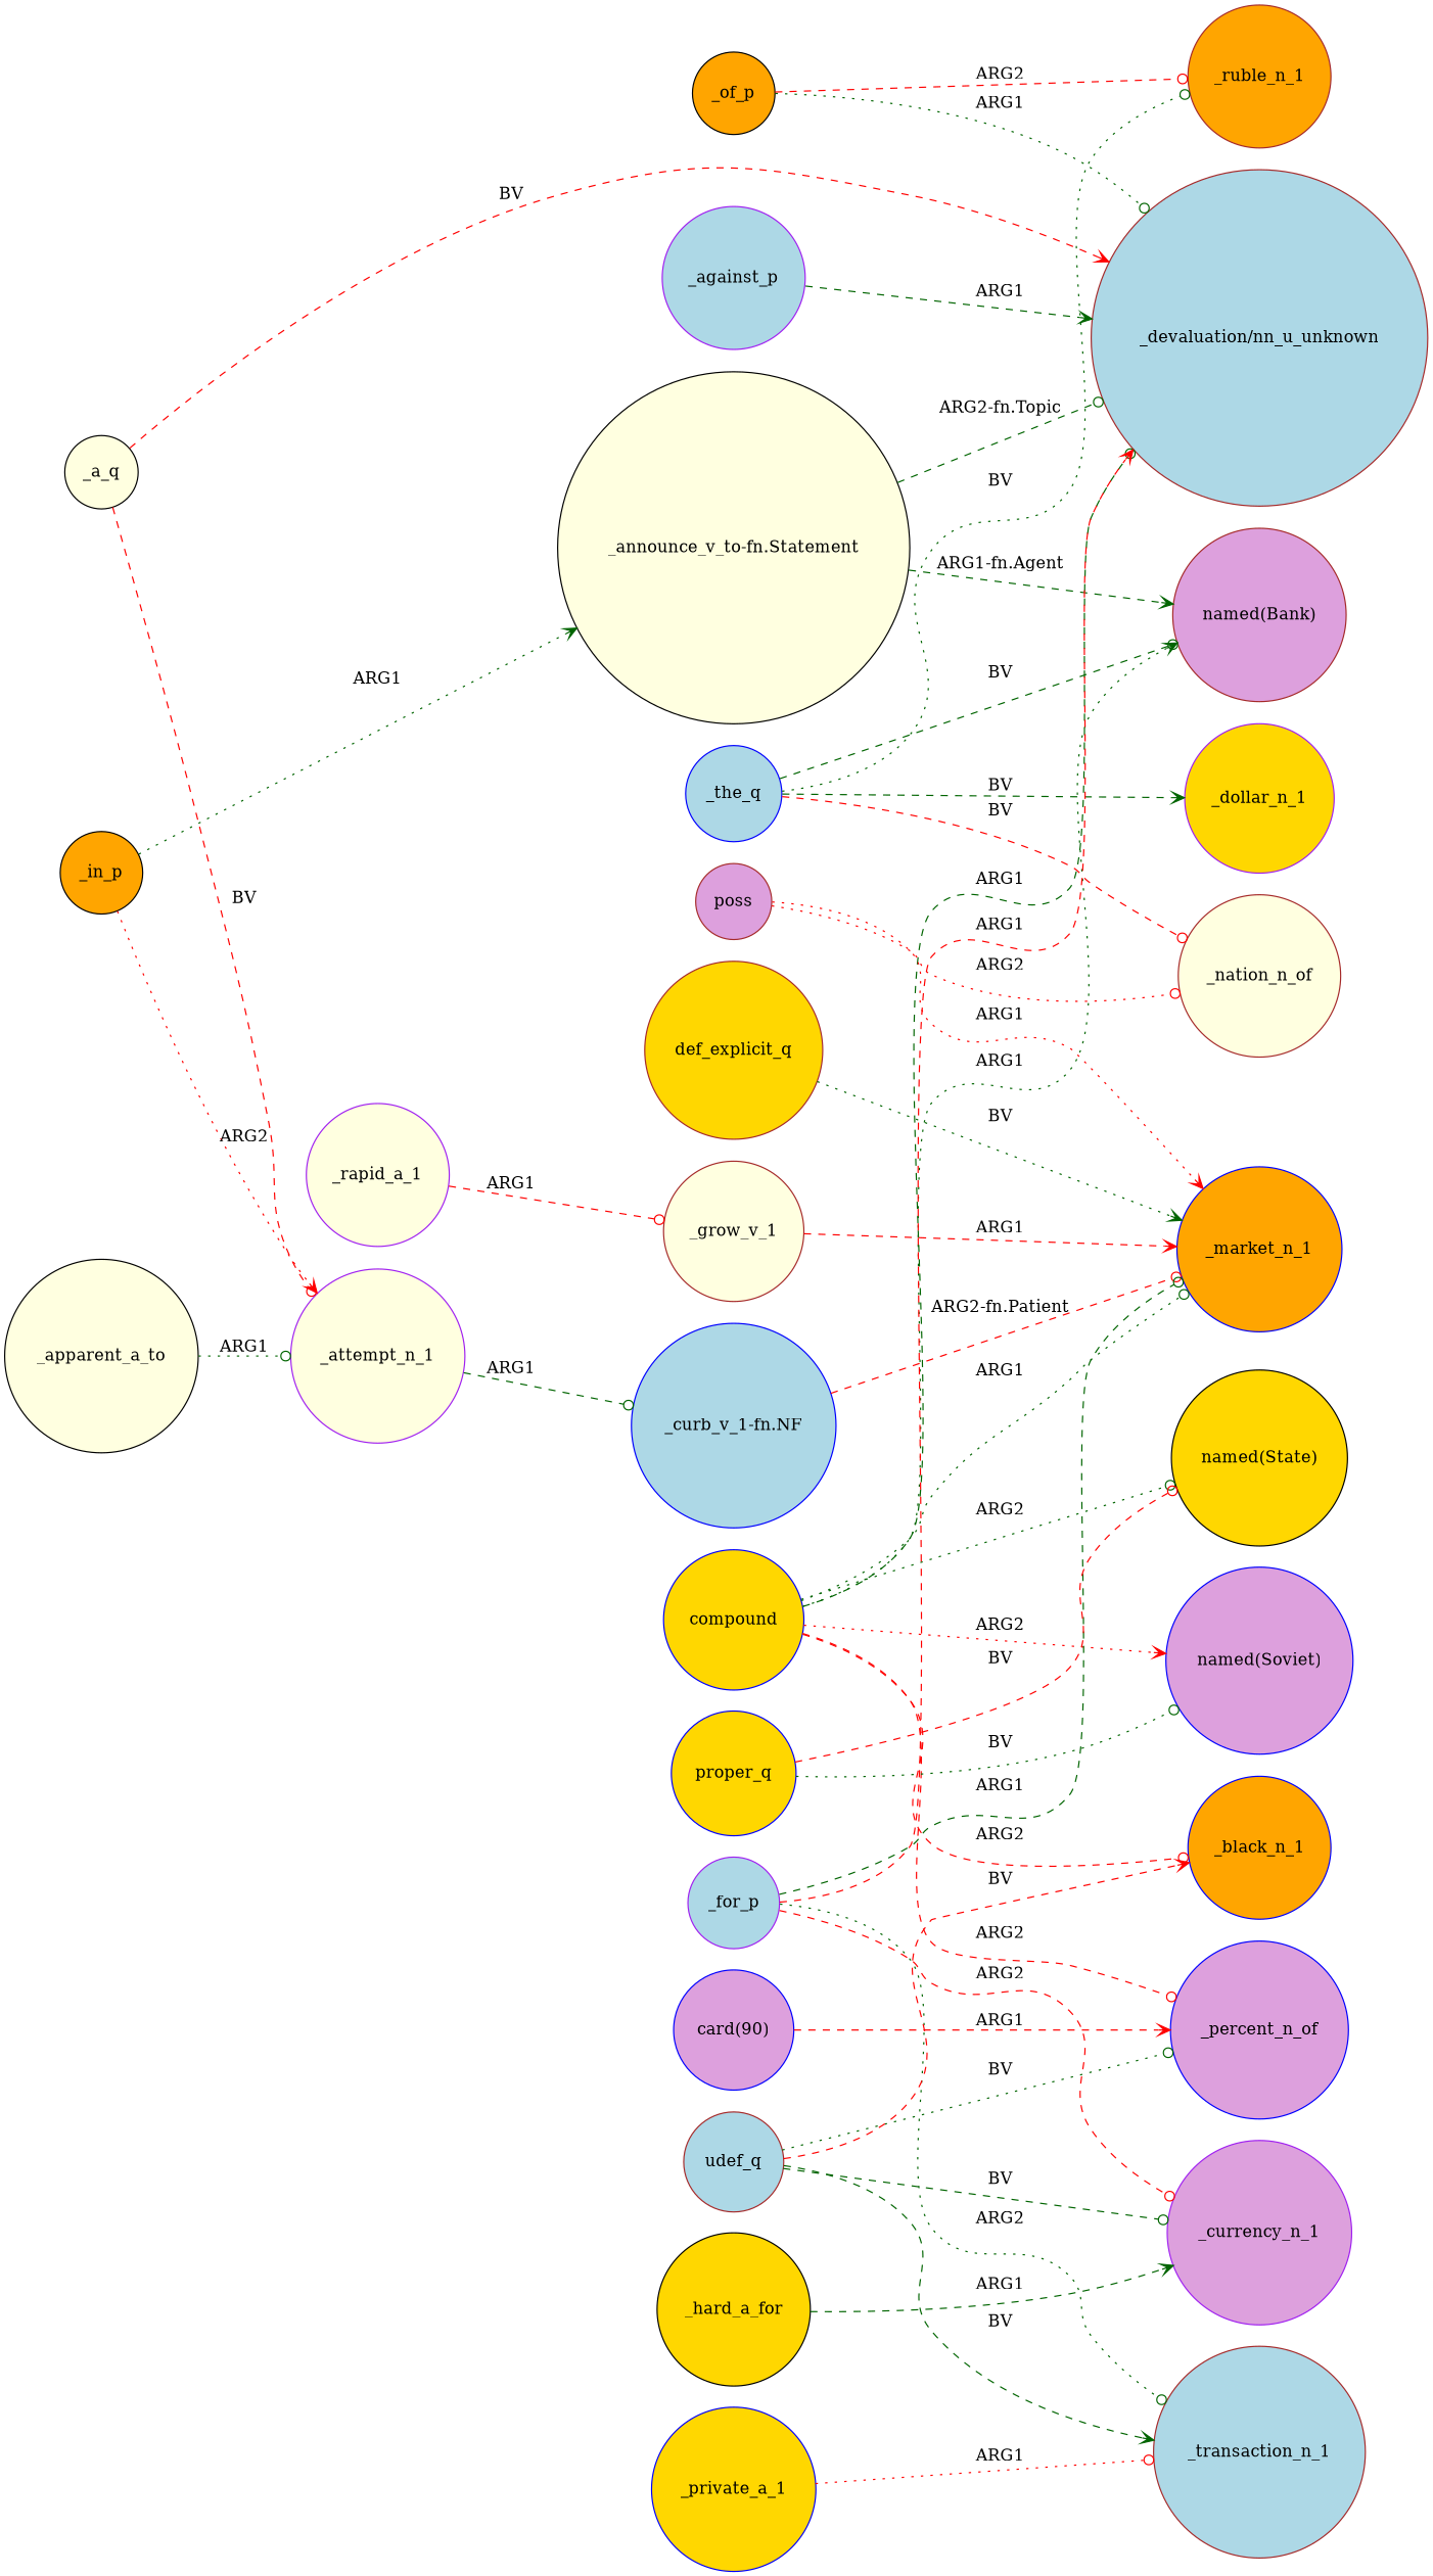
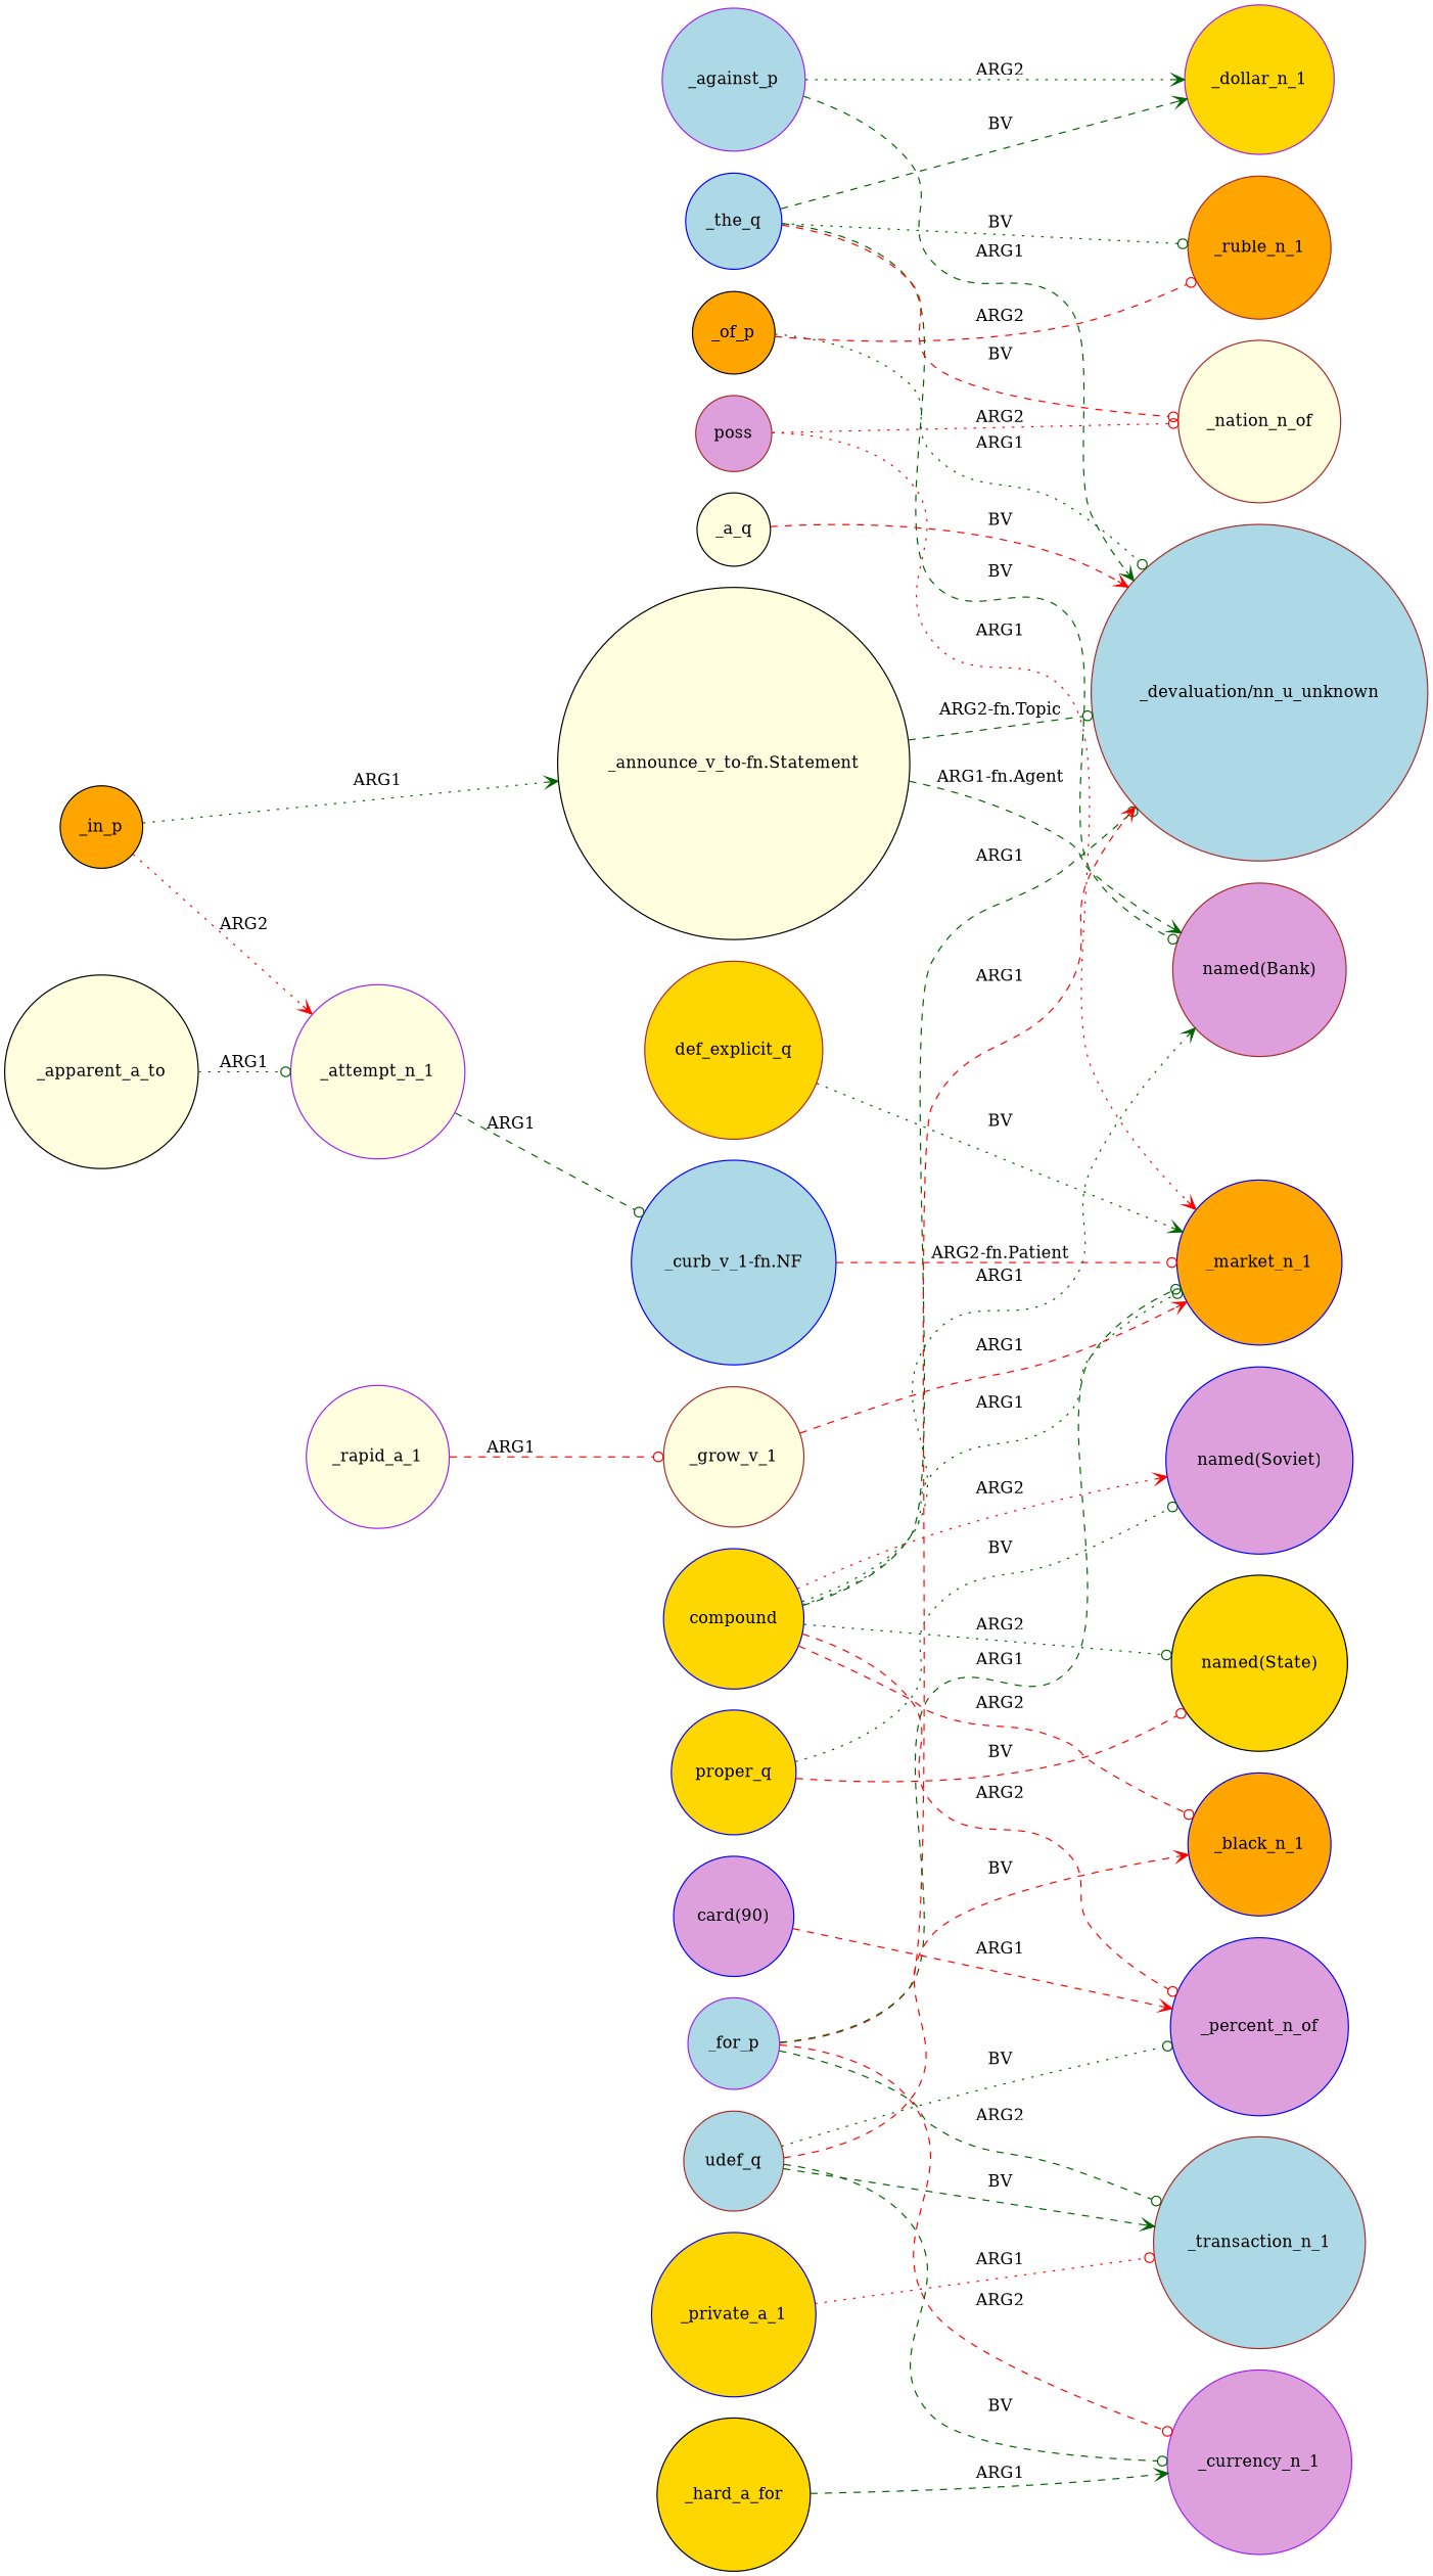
  digraph {
    rankdir=LR
    node [color=blue fillcolor=lightyellow shape=circle style=filled]
    edge [arrowhead=odot color=darkgreen style=dashed]
    _in_p [color=black fillcolor=orange]
    "_announce_v_to-fn.Statement" [color=black]
    _attempt_n_1 [color=purple]
    "_devaluation/nn_u_unknown" [color=brown fillcolor=lightblue]
    "named(Bank)" [color=brown fillcolor=plum]
    "_curb_v_1-fn.NF" [fillcolor=lightblue]
    compound [fillcolor=gold]
    _market_n_1 [fillcolor=orange]
    "named(Soviet)" [fillcolor=plum]
    _percent_n_of [fillcolor=plum]
    "named(State)" [color=black fillcolor=gold]
    _black_n_1 [fillcolor=orange]
    _of_p [color=black fillcolor=orange]
    _ruble_n_1 [color=brown fillcolor=orange]
    _the_q [fillcolor=lightblue]
    _dollar_n_1 [color=purple fillcolor=gold]
    _nation_n_of [color=brown]
    _for_p [color=purple fillcolor=lightblue]
    _transaction_n_1 [color=brown fillcolor=lightblue]
    _currency_n_1 [color=purple fillcolor=plum]
    def_explicit_q [color=brown fillcolor=gold]
    proper_q [fillcolor=gold]
    _a_q [color=black]
    udef_q [color=brown fillcolor=lightblue]
    poss [color=brown fillcolor=plum]
    "card(90)" [fillcolor=plum]
    _apparent_a_to [color=black]
    _grow_v_1 [color=brown]
    _against_p [color=purple fillcolor=lightblue]
    _hard_a_for [color=black fillcolor=gold]
    _rapid_a_1 [color=purple]
    _private_a_1 [fillcolor=gold]
    _in_p -> "_announce_v_to-fn.Statement" [arrowhead=vee label=ARG1 style=dotted]
    _in_p -> _attempt_n_1 [arrowhead=vee color=red label=ARG2 style=dotted]
    "_announce_v_to-fn.Statement" -> "_devaluation/nn_u_unknown" [label="ARG2-fn.Topic"]
    "_announce_v_to-fn.Statement" -> "named(Bank)" [arrowhead=vee label="ARG1-fn.Agent"]
    _attempt_n_1 -> "_curb_v_1-fn.NF" [label=ARG1]
    "_curb_v_1-fn.NF" -> _market_n_1 [color=red label="ARG2-fn.Patient"]
    compound -> "_devaluation/nn_u_unknown" [label=ARG1]
    compound -> "named(Bank)" [arrowhead=vee label=ARG1 style=dotted]
    compound -> _market_n_1 [label=ARG1 style=dotted]
    compound -> "named(Soviet)" [arrowhead=vee color=red label=ARG2 style=dotted]
    compound -> _percent_n_of [color=red label=ARG2]
    compound -> "named(State)" [label=ARG2 style=dotted]
    compound -> _black_n_1 [color=red label=ARG2]
    _of_p -> "_devaluation/nn_u_unknown" [label=ARG1 style=dotted]
    _of_p -> _ruble_n_1 [color=red label=ARG2]
    _the_q -> "named(Bank)" [label=BV]
    _the_q -> _ruble_n_1 [label=BV style=dotted]
    _the_q -> _dollar_n_1 [arrowhead=vee label=BV]
    _the_q -> _nation_n_of [color=red label=BV]
    _for_p -> "_devaluation/nn_u_unknown" [arrowhead=vee color=red label=ARG1]
    _for_p -> _market_n_1 [label=ARG1]
-   _for_p -> _transaction_n_1 [label=ARG2 style=dotted]
+   _for_p -> _transaction_n_1 [label=ARG2]
    _for_p -> _currency_n_1 [color=red label=ARG2]
    def_explicit_q -> _market_n_1 [arrowhead=vee label=BV style=dotted]
    proper_q -> "named(Soviet)" [label=BV style=dotted]
    proper_q -> "named(State)" [color=red label=BV]
-   _a_q -> _attempt_n_1 [color=red label=BV]
    _a_q -> "_devaluation/nn_u_unknown" [arrowhead=vee color=red label=BV]
    udef_q -> _percent_n_of [label=BV style=dotted]
    udef_q -> _black_n_1 [arrowhead=vee color=red label=BV]
    udef_q -> _transaction_n_1 [arrowhead=vee label=BV]
    udef_q -> _currency_n_1 [label=BV]
    poss -> _market_n_1 [arrowhead=vee color=red label=ARG1 style=dotted]
    poss -> _nation_n_of [color=red label=ARG2 style=dotted]
    "card(90)" -> _percent_n_of [arrowhead=vee color=red label=ARG1]
    _apparent_a_to -> _attempt_n_1 [label=ARG1 style=dotted]
    _grow_v_1 -> _market_n_1 [arrowhead=vee color=red label=ARG1]
    _against_p -> "_devaluation/nn_u_unknown" [arrowhead=vee label=ARG1]
+   _against_p -> _dollar_n_1 [arrowhead=vee label=ARG2 style=dotted]
    _hard_a_for -> _currency_n_1 [arrowhead=vee label=ARG1]
    _rapid_a_1 -> _grow_v_1 [color=red label=ARG1]
    _private_a_1 -> _transaction_n_1 [color=red label=ARG1 style=dotted]
  }
